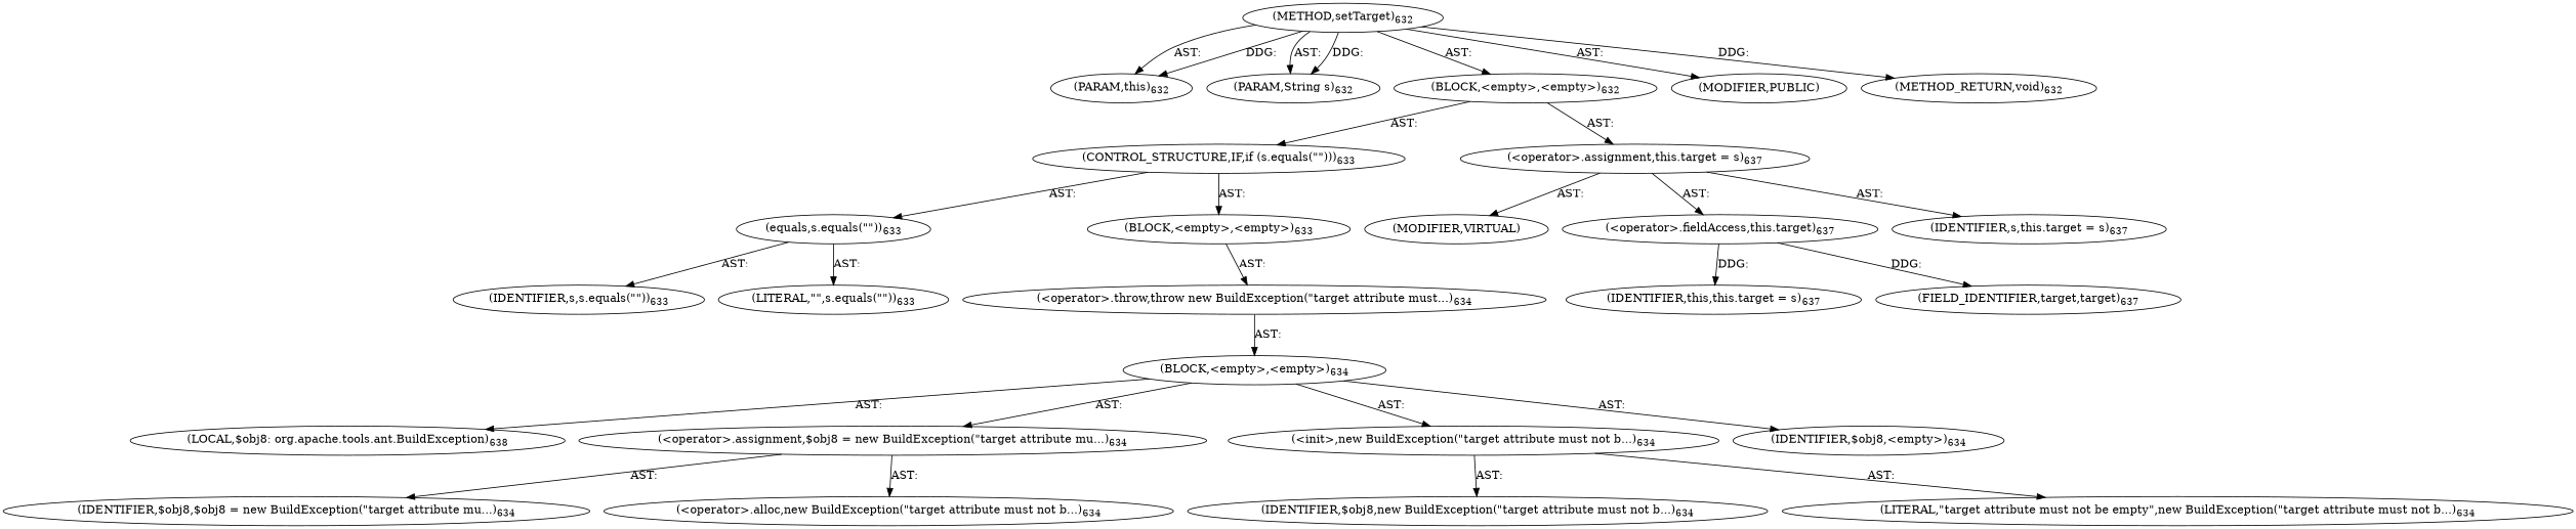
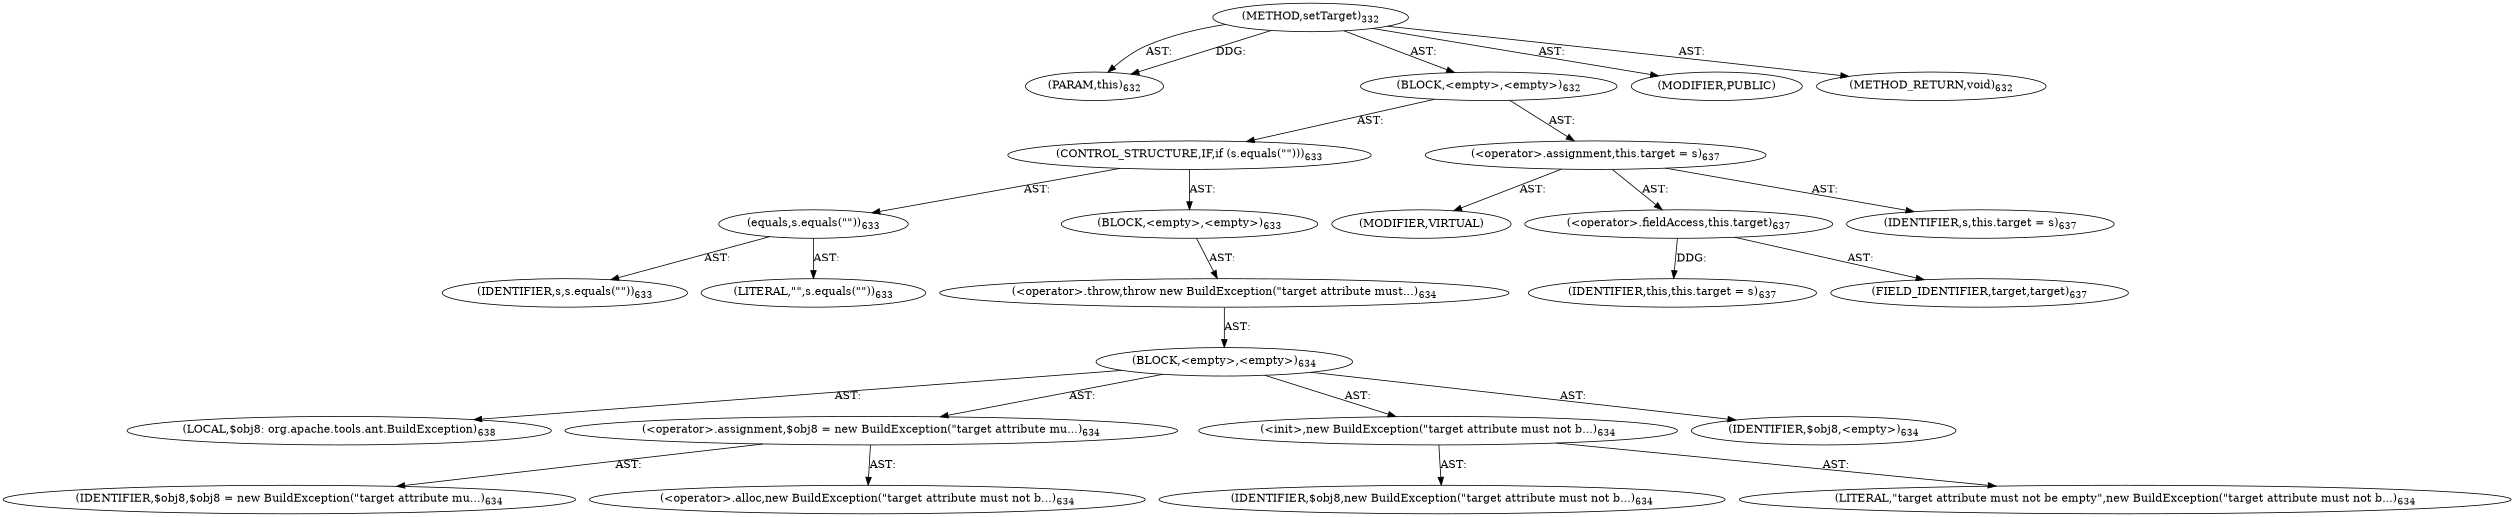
  digraph {
-   n1 [label=<(METHOD,setTarget)<SUB>632</SUB>>]
+   n1 [label=<(METHOD,setTarget)<SUB>332</SUB>>]
    n2 [label=<(PARAM,this)<SUB>632</SUB>>]
-   n3 [label=<(PARAM,String s)<SUB>632</SUB>>]
    n4 [label=<(BLOCK,&lt;empty&gt;,&lt;empty&gt;)<SUB>632</SUB>>]
    n5 [label=<(MODIFIER,PUBLIC)>]
    n6 [label=<(METHOD_RETURN,void)<SUB>632</SUB>>]
    n7 [label=<(CONTROL_STRUCTURE,IF,if (s.equals(&quot;&quot;)))<SUB>633</SUB>>]
    n8 [label=<(&lt;operator&gt;.assignment,this.target = s)<SUB>637</SUB>>]
    n9 [label=<(MODIFIER,VIRTUAL)>]
    n10 [label=<(equals,s.equals(&quot;&quot;))<SUB>633</SUB>>]
    n11 [label=<(BLOCK,&lt;empty&gt;,&lt;empty&gt;)<SUB>633</SUB>>]
    n12 [label=<(&lt;operator&gt;.fieldAccess,this.target)<SUB>637</SUB>>]
    n13 [label=<(IDENTIFIER,s,this.target = s)<SUB>637</SUB>>]
    n14 [label=<(IDENTIFIER,s,s.equals(&quot;&quot;))<SUB>633</SUB>>]
    n15 [label=<(LITERAL,&quot;&quot;,s.equals(&quot;&quot;))<SUB>633</SUB>>]
    n16 [label=<(&lt;operator&gt;.throw,throw new BuildException(&quot;target attribute must...)<SUB>634</SUB>>]
    n17 [label=<(BLOCK,&lt;empty&gt;,&lt;empty&gt;)<SUB>634</SUB>>]
    n18 [label=<(LOCAL,$obj8: org.apache.tools.ant.BuildException)<SUB>638</SUB>>]
    n19 [label=<(&lt;operator&gt;.assignment,$obj8 = new BuildException(&quot;target attribute mu...)<SUB>634</SUB>>]
    n20 [label=<(&lt;init&gt;,new BuildException(&quot;target attribute must not b...)<SUB>634</SUB>>]
    n21 [label=<(IDENTIFIER,$obj8,&lt;empty&gt;)<SUB>634</SUB>>]
    n22 [label=<(IDENTIFIER,$obj8,$obj8 = new BuildException(&quot;target attribute mu...)<SUB>634</SUB>>]
    n23 [label=<(&lt;operator&gt;.alloc,new BuildException(&quot;target attribute must not b...)<SUB>634</SUB>>]
    n24 [label=<(IDENTIFIER,$obj8,new BuildException(&quot;target attribute must not b...)<SUB>634</SUB>>]
    n25 [label=<(LITERAL,&quot;target attribute must not be empty&quot;,new BuildException(&quot;target attribute must not b...)<SUB>634</SUB>>]
    n26 [label=<(IDENTIFIER,this,this.target = s)<SUB>637</SUB>>]
    n27 [label=<(FIELD_IDENTIFIER,target,target)<SUB>637</SUB>>]
    n1 -> n2 [label="AST: "]
    n1 -> n2 [label="DDG: "]
-   n1 -> n3 [label="AST: "]
-   n1 -> n3 [label="DDG: "]
    n1 -> n4 [label="AST: "]
    n1 -> n5 [label="AST: "]
-   n1 -> n6 [label="DDG: "]
+   n1 -> n6 [label="AST: "]
    n4 -> n7 [label="AST: "]
    n4 -> n8 [label="AST: "]
    n7 -> n10 [label="AST: "]
    n7 -> n11 [label="AST: "]
    n8 -> n9 [label="AST: "]
    n8 -> n12 [label="AST: "]
    n8 -> n13 [label="AST: "]
    n10 -> n14 [label="AST: "]
    n10 -> n15 [label="AST: "]
    n11 -> n16 [label="AST: "]
    n12 -> n26 [label="DDG: "]
-   n12 -> n27 [label="DDG: "]
+   n12 -> n27 [label="AST: "]
    n16 -> n17 [label="AST: "]
    n17 -> n18 [label="AST: "]
    n17 -> n19 [label="AST: "]
    n17 -> n20 [label="AST: "]
    n17 -> n21 [label="AST: "]
    n19 -> n22 [label="AST: "]
    n19 -> n23 [label="AST: "]
    n20 -> n24 [label="AST: "]
    n20 -> n25 [label="AST: "]
  }
